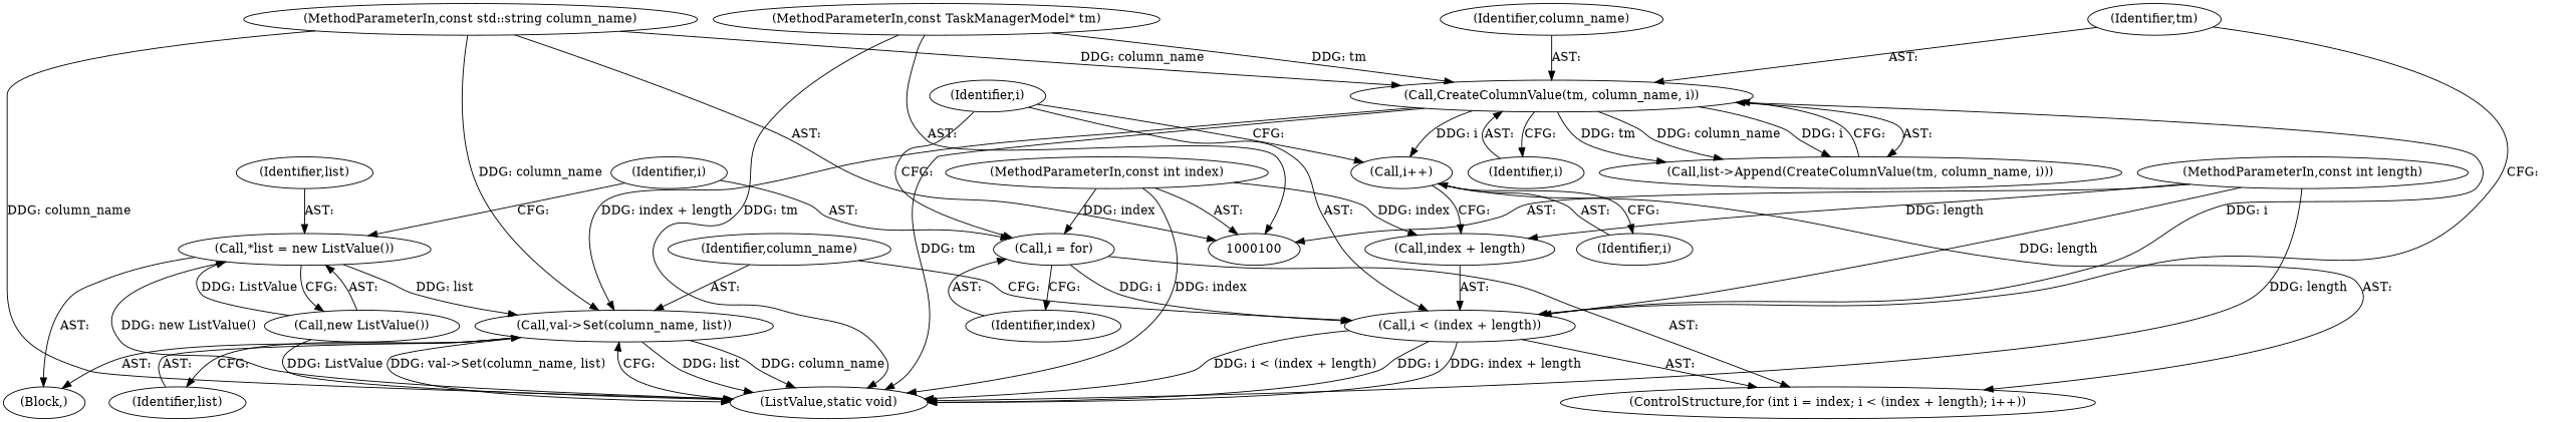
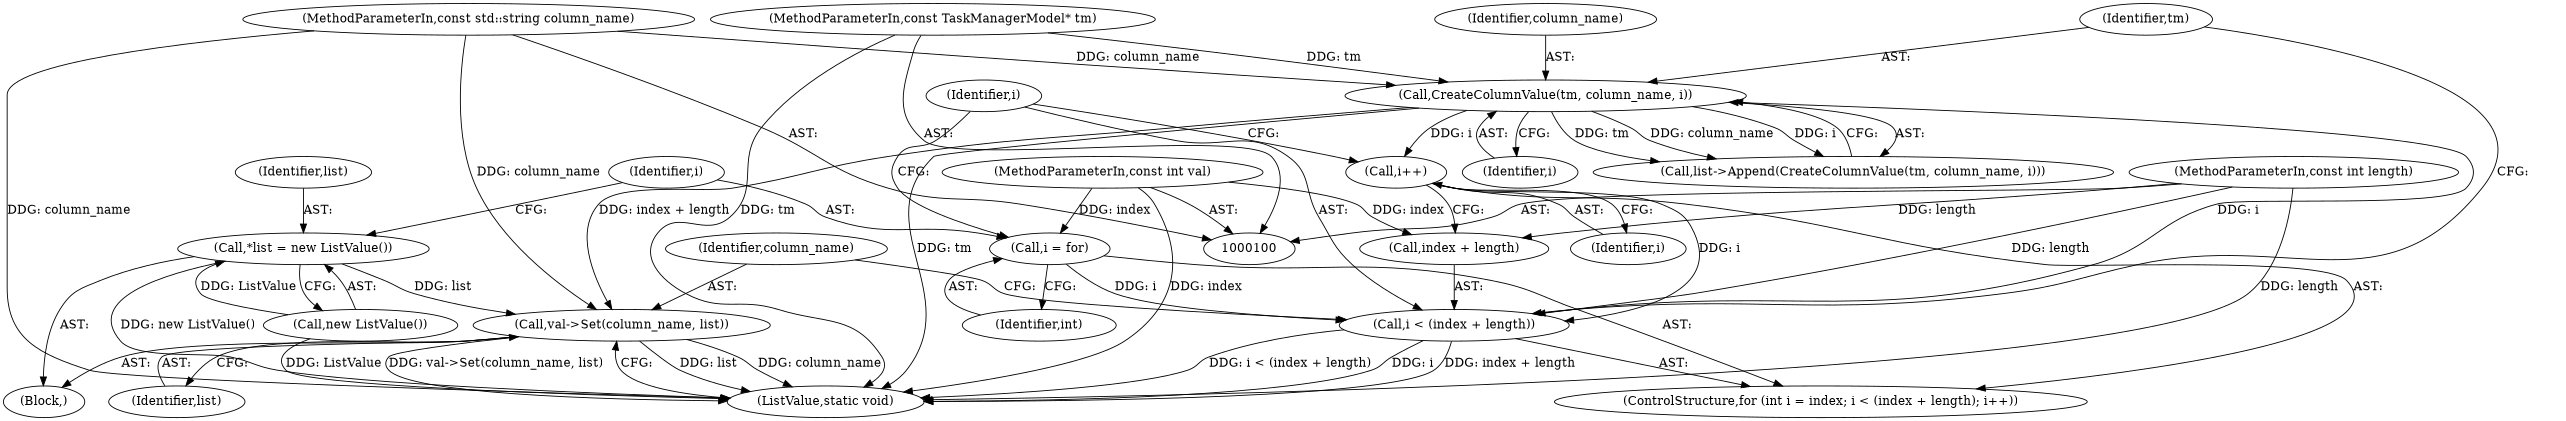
  digraph {
    n1 [label="(Call,val->Set(column_name, list))"]
    n2 [label="(Block,)"]
    n3 [label="(ListValue,static void)"]
    n4 [label="(Identifier,list)"]
    n5 [label="(Call,CreateColumnValue(tm, column_name, i))"]
    n6 [label="(Call,i++)"]
    n7 [label="(Identifier,i)"]
    n8 [label="(Call,list->Append(CreateColumnValue(tm, column_name, i)))"]
    n9 [label="(Call,i < (index + length))"]
    n10 [label="(Call,index + length)"]
    n11 [label="(ControlStructure,for (int i = index; i < (index + length); i++))"]
    n12 [label="(Identifier,i)"]
    n13 [label="(MethodParameterIn,const TaskManagerModel* tm)"]
    1000100
    n15 [label="(MethodParameterIn,const std::string column_name)"]
    n16 [label="(Call,i = for)"]
-   n17 [label="(Identifier,index)"]
-   n18 [label="(MethodParameterIn,const int index)"]
+   n17 [label="(Identifier,int)"]
+   n18 [label="(MethodParameterIn,const int val)"]
    n19 [label="(MethodParameterIn,const int length)"]
    n20 [label="(Call,*list = new ListValue())"]
    n21 [label="(Call,new ListValue())"]
    n22 [label="(Identifier,i)"]
    n23 [label="(Identifier,i)"]
    n24 [label="(Identifier,column_name)"]
    n25 [label="(Identifier,column_name)"]
    n26 [label="(Identifier,tm)"]
    n27 [label="(Identifier,list)"]
    n1 -> n2 [label="AST: "]
    n1 -> n3 [label="DDG: list"]
    n1 -> n3 [label="DDG: column_name"]
    n1 -> n3 [label="DDG: val->Set(column_name, list)"]
    n1 -> n4 [label="CFG: "]
    n3 -> n1 [label="CFG: "]
    n4 -> n1 [label="AST: "]
    n5 -> n1 [label="DDG: index + length"]
    n5 -> n3 [label="DDG: tm"]
    n5 -> n6 [label="DDG: i"]
    n5 -> n7 [label="CFG: "]
    n5 -> n8 [label="AST: "]
    n5 -> n8 [label="DDG: tm"]
    n5 -> n8 [label="DDG: column_name"]
    n5 -> n8 [label="DDG: i"]
+   n6 -> n9 [label="DDG: i"]
    n6 -> n10 [label="CFG: "]
    n6 -> n11 [label="AST: "]
    n6 -> n12 [label="CFG: "]
    n7 -> n5 [label="AST: "]
    n8 -> n5 [label="CFG: "]
    n9 -> n3 [label="DDG: i < (index + length)"]
    n9 -> n3 [label="DDG: i"]
    n9 -> n3 [label="DDG: index + length"]
    n9 -> n5 [label="DDG: i"]
    n9 -> n11 [label="AST: "]
    n10 -> n9 [label="AST: "]
    n12 -> n6 [label="AST: "]
    n13 -> n3 [label="DDG: tm"]
    n13 -> n5 [label="DDG: tm"]
    n13 -> 1000100 [label="AST: "]
    n15 -> n1 [label="DDG: column_name"]
    n15 -> n3 [label="DDG: column_name"]
    n15 -> n5 [label="DDG: column_name"]
    n15 -> 1000100 [label="AST: "]
    n16 -> n9 [label="DDG: i"]
    n16 -> n11 [label="AST: "]
    n16 -> n17 [label="CFG: "]
    n17 -> n16 [label="AST: "]
    n18 -> n3 [label="DDG: index"]
    n18 -> n10 [label="DDG: index"]
    n18 -> 1000100 [label="AST: "]
    n18 -> n16 [label="DDG: index"]
    n19 -> n3 [label="DDG: length"]
    n19 -> n9 [label="DDG: length"]
    n19 -> n10 [label="DDG: length"]
    n19 -> 1000100 [label="AST: "]
    n20 -> n1 [label="DDG: list"]
    n20 -> n2 [label="AST: "]
    n20 -> n3 [label="DDG: new ListValue()"]
    n20 -> n21 [label="CFG: "]
    n21 -> n3 [label="DDG: ListValue"]
    n21 -> n20 [label="AST: "]
    n21 -> n20 [label="DDG: ListValue"]
    n22 -> n16 [label="AST: "]
    n22 -> n20 [label="CFG: "]
    n23 -> n6 [label="CFG: "]
    n23 -> n9 [label="AST: "]
    n23 -> n16 [label="CFG: "]
    n24 -> n1 [label="AST: "]
    n24 -> n9 [label="CFG: "]
    n25 -> n5 [label="AST: "]
    n26 -> n5 [label="AST: "]
    n26 -> n9 [label="CFG: "]
    n27 -> n20 [label="AST: "]
  }
